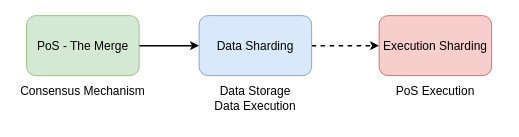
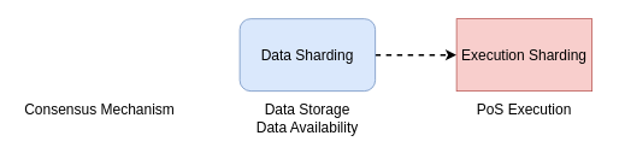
  <mxCell id="0" />
  <mxCell id="1" parent="0" />
- <mxCell id="2" value="" style="edgeStyle=orthogonalEdgeStyle;rounded=0;orthogonalLoop=1;jettySize=auto;html=1;fontSize=16;strokeWidth=2;" edge="1" parent="1" source="3" target="5"><mxGeometry relative="1" as="geometry" /></mxCell>
- <mxCell id="3" value="&lt;font style=&quot;font-size: 16px;&quot;&gt;PoS - The Merge&lt;/font&gt;" style="rounded=1;whiteSpace=wrap;html=1;fillColor=#d5e8d4;strokeColor=#82b366;" vertex="1" parent="1"><mxGeometry x="35" y="20" width="150" height="80" as="geometry" /></mxCell>
  <mxCell id="4" value="" style="edgeStyle=orthogonalEdgeStyle;rounded=0;orthogonalLoop=1;jettySize=auto;html=1;fontSize=16;strokeWidth=2;dashed=1;" edge="1" parent="1" source="5" target="6"><mxGeometry relative="1" as="geometry" /></mxCell>
  <mxCell id="5" value="&lt;span style=&quot;font-size: 16px;&quot;&gt;Data Sharding&lt;/span&gt;" style="rounded=1;whiteSpace=wrap;html=1;fillColor=#dae8fc;strokeColor=#6c8ebf;" vertex="1" parent="1"><mxGeometry x="265" y="20" width="150" height="80" as="geometry" /></mxCell>
- <mxCell id="6" value="&lt;font style=&quot;font-size: 16px;&quot;&gt;Execution Sharding&lt;/font&gt;" style="rounded=1;whiteSpace=wrap;html=1;fillColor=#f8cecc;strokeColor=#b85450;" vertex="1" parent="1"><mxGeometry x="505" y="20" width="150" height="80" as="geometry" /></mxCell>
+ <mxCell id="6" value="&lt;font style=&quot;font-size: 16px;&quot;&gt;Execution Sharding&lt;/font&gt;" style="whiteSpace=wrap;html=1;fillColor=#f8cecc;strokeColor=#b85450;rounded=0;" vertex="1" parent="1"><mxGeometry x="505" y="20" width="150" height="80" as="geometry" /></mxCell>
  <mxCell id="7" value="Consensus Mechanism" style="text;html=1;strokeColor=none;fillColor=none;align=center;verticalAlign=middle;whiteSpace=wrap;rounded=0;fontSize=16;" vertex="1" parent="1"><mxGeometry x="20" y="100" width="180" height="40" as="geometry" /></mxCell>
- <mxCell id="8" value="Data Storage&lt;br&gt;Data Execution" style="text;html=1;strokeColor=none;fillColor=none;align=center;verticalAlign=middle;whiteSpace=wrap;rounded=0;fontSize=16;" vertex="1" parent="1"><mxGeometry x="250" y="100" width="180" height="60" as="geometry" /></mxCell>
+ <mxCell id="8" value="Data Storage&lt;br&gt;Data Availability" style="text;html=1;strokeColor=none;fillColor=none;align=center;verticalAlign=middle;whiteSpace=wrap;rounded=0;fontSize=16;" vertex="1" parent="1"><mxGeometry x="250" y="100" width="180" height="60" as="geometry" /></mxCell>
  <mxCell id="9" value="PoS Execution" style="text;html=1;strokeColor=none;fillColor=none;align=center;verticalAlign=middle;whiteSpace=wrap;rounded=0;fontSize=16;" vertex="1" parent="1"><mxGeometry x="490" y="100" width="180" height="40" as="geometry" /></mxCell>
